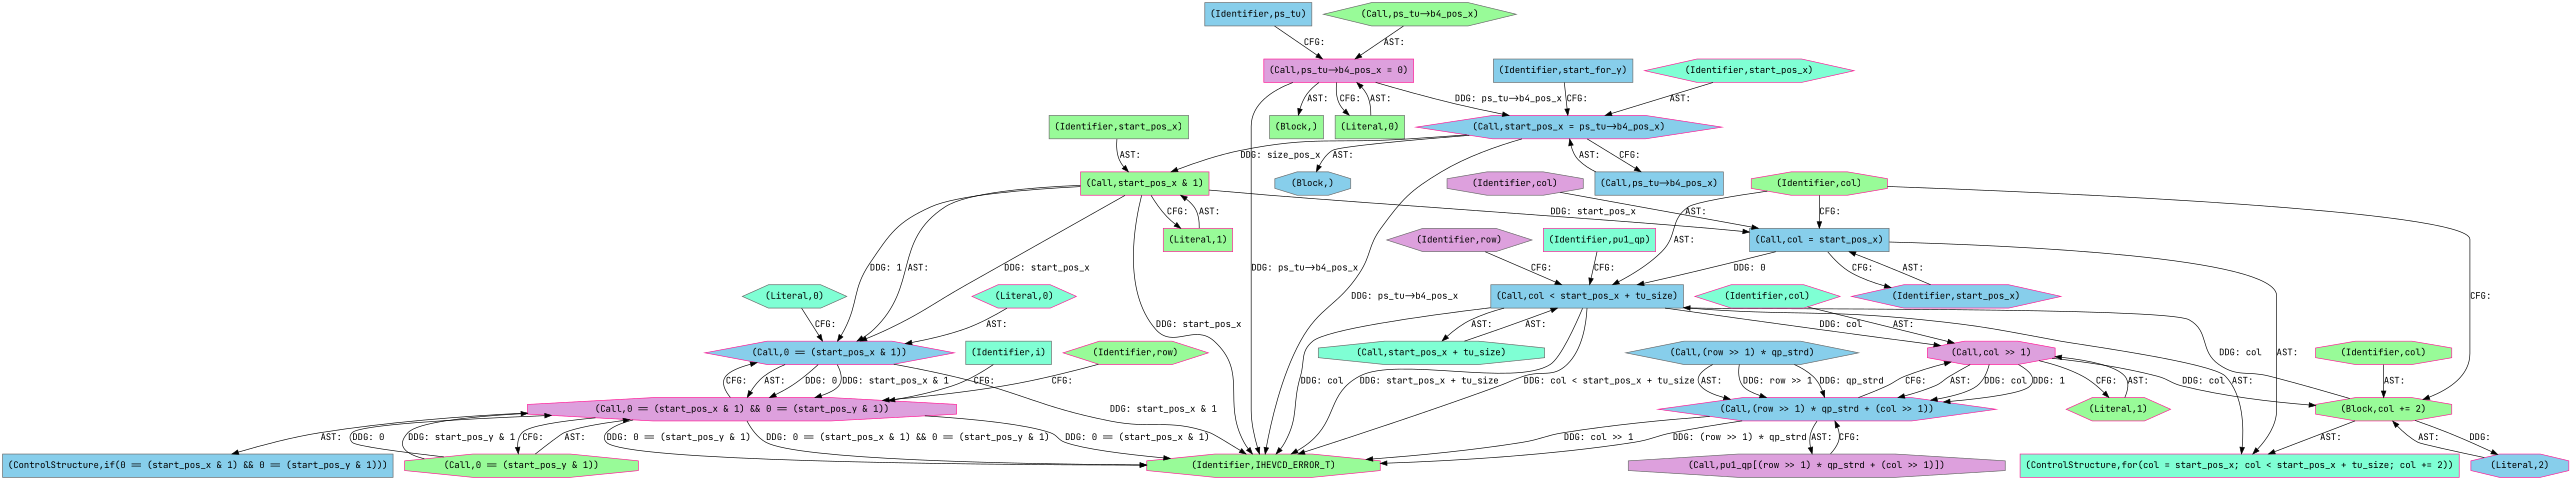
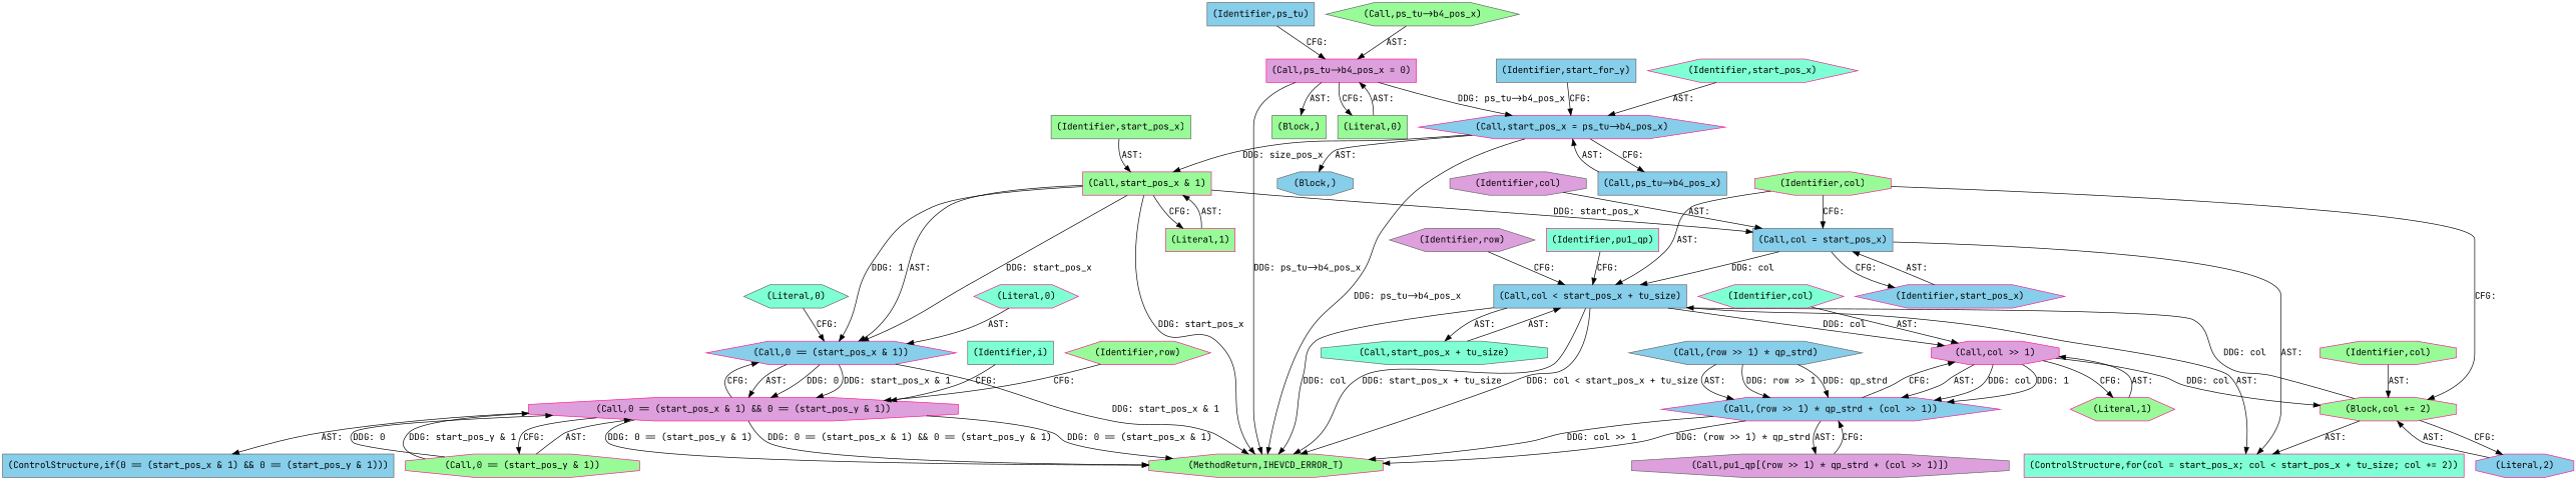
  digraph {
    fontname="JetBrains Mono"
    node [color=deeppink fillcolor=skyblue fontname="JetBrains Mono" shape=box style=filled]
    edge [fontname="JetBrains Mono"]
    n1 [fillcolor=plum label="(Call,ps_tu->b4_pos_x = 0)"]
    n2 [label="(Call,start_pos_x = ps_tu->b4_pos_x)" shape=hexagon]
-   n3 [fillcolor=palegreen label="(Identifier,IHEVCD_ERROR_T)" shape=octagon]
+   n3 [fillcolor=palegreen label="(MethodReturn,IHEVCD_ERROR_T)" shape=octagon]
    n4 [color=gray40 fillcolor=palegreen label="(Block,)"]
    n5 [color=gray40 fillcolor=palegreen label="(Literal,0)"]
    n6 [fillcolor=palegreen label="(Call,start_pos_x & 1)"]
    n7 [color=gray40 label="(Block,)" shape=octagon]
    n8 [color=gray40 label="(Call,ps_tu->b4_pos_x)"]
    n9 [label="(Call,0 == (start_pos_x & 1))" shape=hexagon]
    n10 [color=gray40 label="(Call,col = start_pos_x)"]
    n11 [fillcolor=palegreen label="(Literal,1)"]
    n12 [fillcolor=plum label="(Call,0 == (start_pos_x & 1) && 0 == (start_pos_y & 1))" shape=octagon]
    n13 [color=gray40 label="(Call,col < start_pos_x + tu_size)"]
    n14 [fillcolor=aquamarine label="(ControlStructure,for(col = start_pos_x; col < start_pos_x + tu_size; col += 2))"]
    n15 [label="(Identifier,start_pos_x)" shape=hexagon]
    n16 [color=gray40 label="(ControlStructure,if(0 == (start_pos_x & 1) && 0 == (start_pos_y & 1)))"]
    n17 [fillcolor=palegreen label="(Call,0 == (start_pos_y & 1))" shape=octagon]
    n18 [fillcolor=plum label="(Call,col >> 1)" shape=octagon]
    n19 [color=gray40 fillcolor=aquamarine label="(Call,start_pos_x + tu_size)" shape=octagon]
    n20 [fillcolor=palegreen label="(Block,col += 2)" shape=octagon]
    n21 [label="(Call,(row >> 1) * qp_strd + (col >> 1))" shape=hexagon]
    n22 [fillcolor=palegreen label="(Literal,1)" shape=hexagon]
    n23 [label="(Literal,2)" shape=octagon]
    n24 [color=gray40 fillcolor=plum label="(Call,pu1_qp[(row >> 1) * qp_strd + (col >> 1)])" shape=octagon]
    n25 [fillcolor=aquamarine label="(Literal,0)" shape=hexagon]
    n26 [color=gray40 label="(Identifier,ps_tu)"]
    n27 [color=gray40 fillcolor=palegreen label="(Identifier,start_pos_x)"]
    n28 [color=gray40 fillcolor=aquamarine label="(Identifier,i)"]
    n29 [color=gray40 fillcolor=plum label="(Identifier,row)" shape=hexagon]
    n30 [fillcolor=aquamarine label="(Identifier,pu1_qp)"]
    n31 [color=gray40 label="(Call,(row >> 1) * qp_strd)" shape=hexagon]
    n32 [color=gray40 fillcolor=plum label="(Identifier,col)" shape=octagon]
    n33 [color=gray40 fillcolor=aquamarine label="(Literal,0)" shape=hexagon]
    n34 [fillcolor=palegreen label="(Identifier,row)" shape=hexagon]
    n35 [color=gray40 fillcolor=palegreen label="(Call,ps_tu->b4_pos_x)" shape=hexagon]
    n36 [fillcolor=palegreen label="(Identifier,col)" shape=octagon]
    n37 [fillcolor=palegreen label="(Identifier,col)" shape=octagon]
    n38 [fillcolor=aquamarine label="(Identifier,start_pos_x)" shape=hexagon]
    n39 [color=gray40 label="(Identifier,start_for_y)"]
    n40 [fillcolor=aquamarine label="(Identifier,col)" shape=hexagon]
    n1 -> n2 [label="DDG: ps_tu->b4_pos_x"]
    n1 -> n3 [label="DDG: ps_tu->b4_pos_x"]
    n1 -> n4 [label="AST: "]
    n1 -> n5 [label="CFG: "]
    n2 -> n3 [label="DDG: ps_tu->b4_pos_x"]
    n2 -> n6 [label="DDG: size_pos_x"]
    n2 -> n7 [label="AST: "]
    n2 -> n8 [label="CFG: "]
    n5 -> n1 [label="AST: "]
    n6 -> n3 [label="DDG: start_pos_x"]
    n6 -> n9 [label="AST: "]
    n6 -> n9 [label="DDG: start_pos_x"]
    n6 -> n9 [label="DDG: 1"]
    n6 -> n10 [label="DDG: start_pos_x"]
    n6 -> n11 [label="CFG: "]
    n8 -> n2 [label="AST: "]
    n9 -> n3 [label="DDG: start_pos_x & 1"]
    n9 -> n12 [label="AST: "]
    n9 -> n12 [label="DDG: 0"]
    n9 -> n12 [label="DDG: start_pos_x & 1"]
-   n10 -> n13 [label="DDG: 0"]
+   n10 -> n13 [label="DDG: col"]
    n10 -> n14 [label="AST: "]
    n10 -> n15 [label="CFG: "]
    n11 -> n6 [label="AST: "]
    n12 -> n3 [label="DDG: 0 == (start_pos_y & 1)"]
    n12 -> n3 [label="DDG: 0 == (start_pos_x & 1) && 0 == (start_pos_y & 1)"]
    n12 -> n3 [label="DDG: 0 == (start_pos_x & 1)"]
    n12 -> n9 [label="CFG: "]
    n12 -> n16 [label="AST: "]
    n12 -> n17 [label="CFG: "]
    n13 -> n3 [label="DDG: start_pos_x + tu_size"]
    n13 -> n3 [label="DDG: col < start_pos_x + tu_size"]
    n13 -> n3 [label="DDG: col"]
    n13 -> n14 [label="AST: "]
    n13 -> n18 [label="DDG: col"]
    n13 -> n19 [label="AST: "]
    n15 -> n10 [label="AST: "]
    n17 -> n12 [label="AST: "]
    n17 -> n12 [label="DDG: 0"]
    n17 -> n12 [label="DDG: start_pos_y & 1"]
    n18 -> n20 [label="DDG: col"]
    n18 -> n21 [label="AST: "]
    n18 -> n21 [label="DDG: col"]
    n18 -> n21 [label="DDG: 1"]
    n18 -> n22 [label="CFG: "]
    n19 -> n13 [label="AST: "]
    n20 -> n13 [label="DDG: col"]
    n20 -> n14 [label="AST: "]
-   n20 -> n23 [label="DDG: "]
+   n20 -> n23 [label="CFG: "]
    n21 -> n3 [label="DDG: col >> 1"]
    n21 -> n3 [label="DDG: (row >> 1) * qp_strd"]
    n21 -> n18 [label="CFG: "]
    n21 -> n24 [label="AST: "]
    n22 -> n18 [label="AST: "]
    n23 -> n20 [label="AST: "]
    n24 -> n21 [label="CFG: "]
    n25 -> n9 [label="AST: "]
    n26 -> n1 [label="CFG: "]
    n27 -> n6 [label="AST: "]
    n28 -> n12 [label="CFG: "]
    n29 -> n13 [label="CFG: "]
    n30 -> n13 [label="CFG: "]
    n31 -> n21 [label="AST: "]
    n31 -> n21 [label="DDG: row >> 1"]
    n31 -> n21 [label="DDG: qp_strd"]
    n32 -> n10 [label="AST: "]
    n33 -> n9 [label="CFG: "]
    n34 -> n12 [label="CFG: "]
    n35 -> n1 [label="AST: "]
    n36 -> n20 [label="AST: "]
    n37 -> n10 [label="CFG: "]
    n37 -> n13 [label="AST: "]
    n37 -> n20 [label="CFG: "]
    n38 -> n2 [label="AST: "]
    n39 -> n2 [label="CFG: "]
    n40 -> n18 [label="AST: "]
  }
